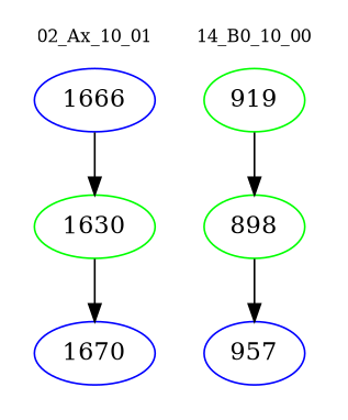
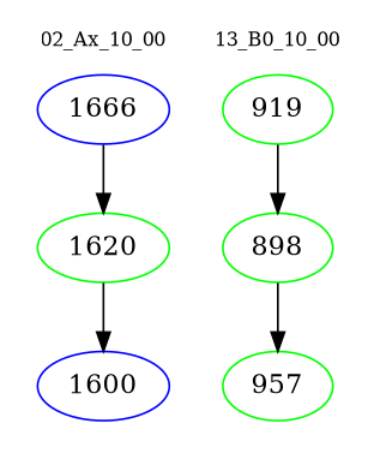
  digraph {
    node [color=blue]
    edge [color=black]
    n1 [label=1666]
-   n2 [color=green label=1630]
-   n3 [label=1670]
+   n2 [color=green label=1620]
+   n3 [label=1600]
    n4 [color=green label=919]
    n5 [color=green label=898]
-   n6 [label=957]
+   n6 [color=green label=957]
    subgraph cluster_1 {
      color=white
      fontsize=10
-     label="02_Ax_10_01"
+     label="02_Ax_10_00"
      n1
      n2
      n3
    }
    subgraph cluster_2 {
      color=white
      fontsize=10
-     label="14_B0_10_00"
+     label="13_B0_10_00"
      n4
      n5
      n6
    }
    n1 -> n2
    n2 -> n3
    n4 -> n5
    n5 -> n6
  }
